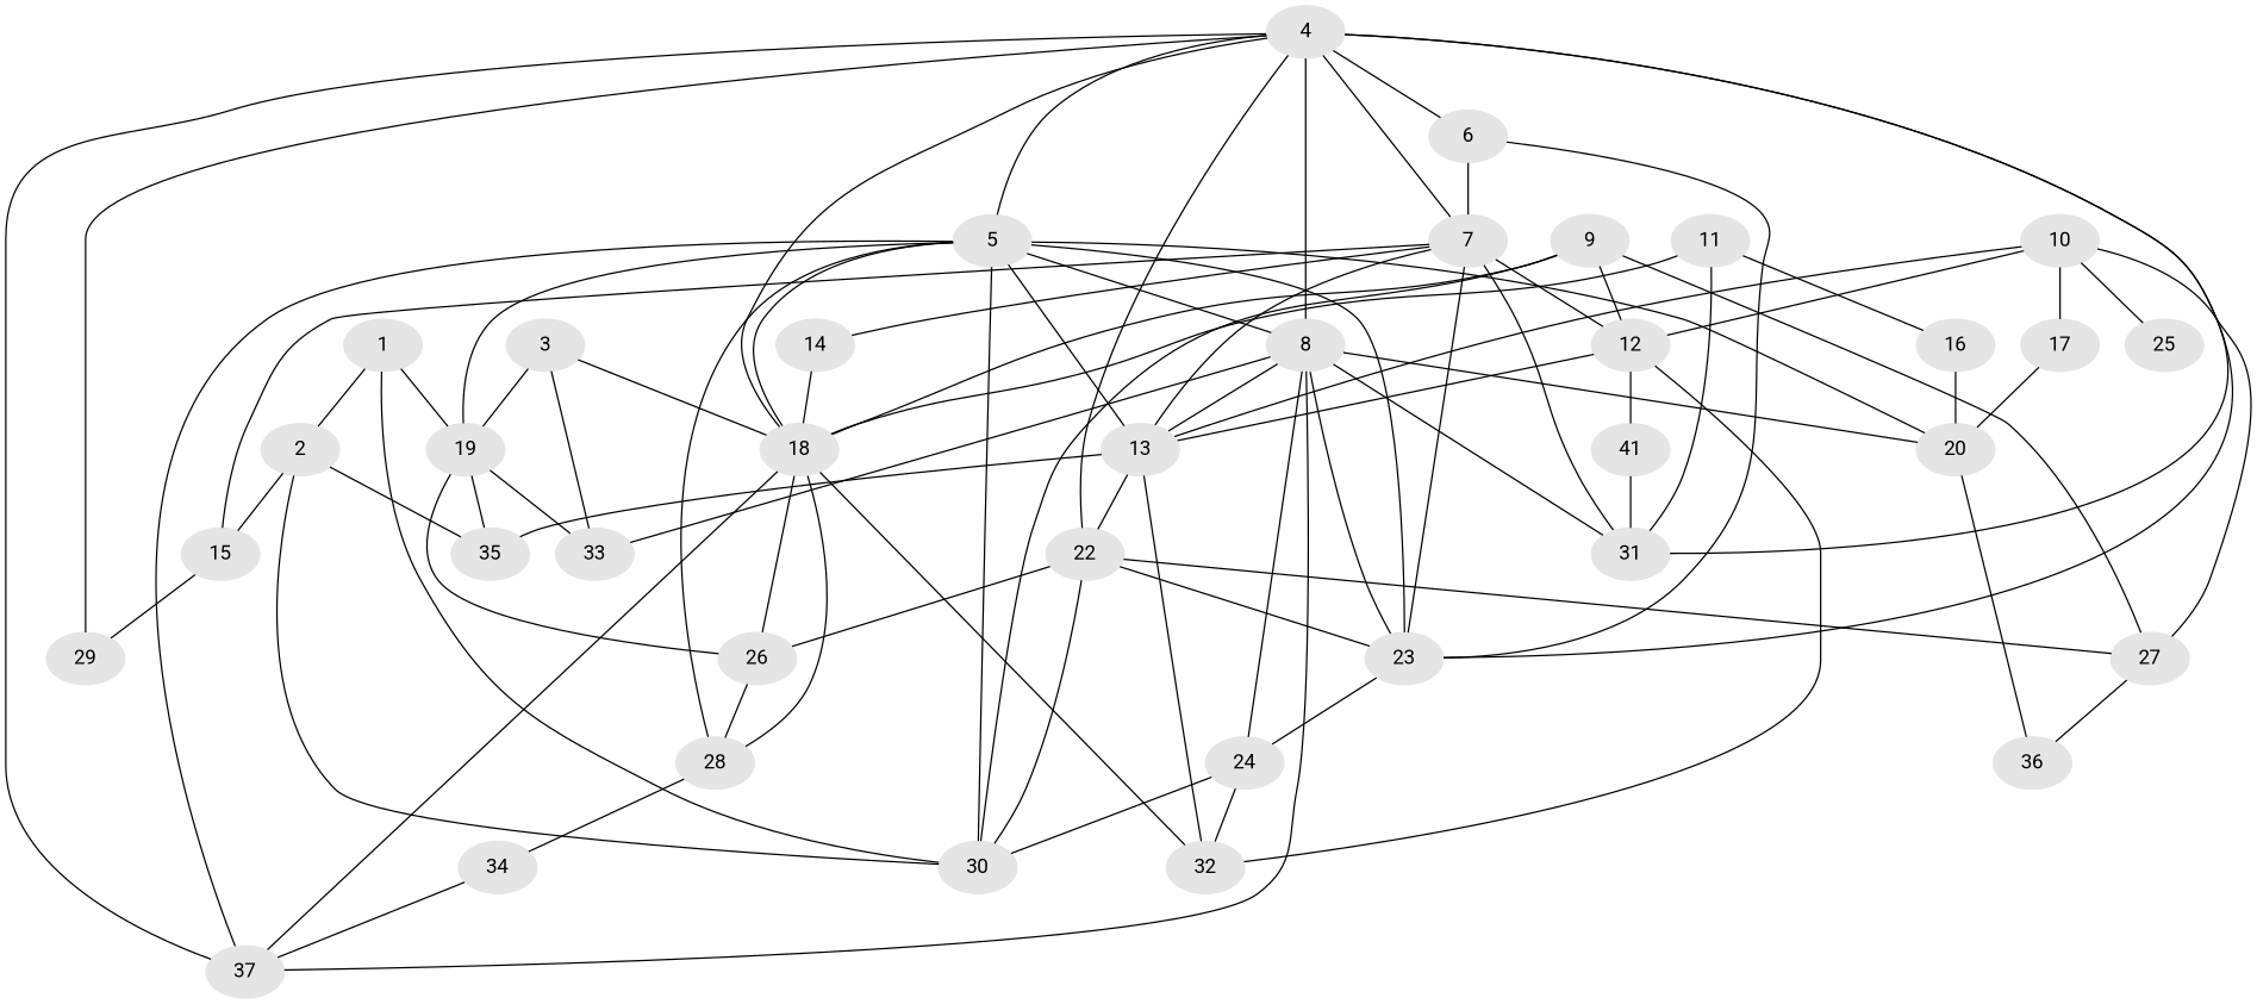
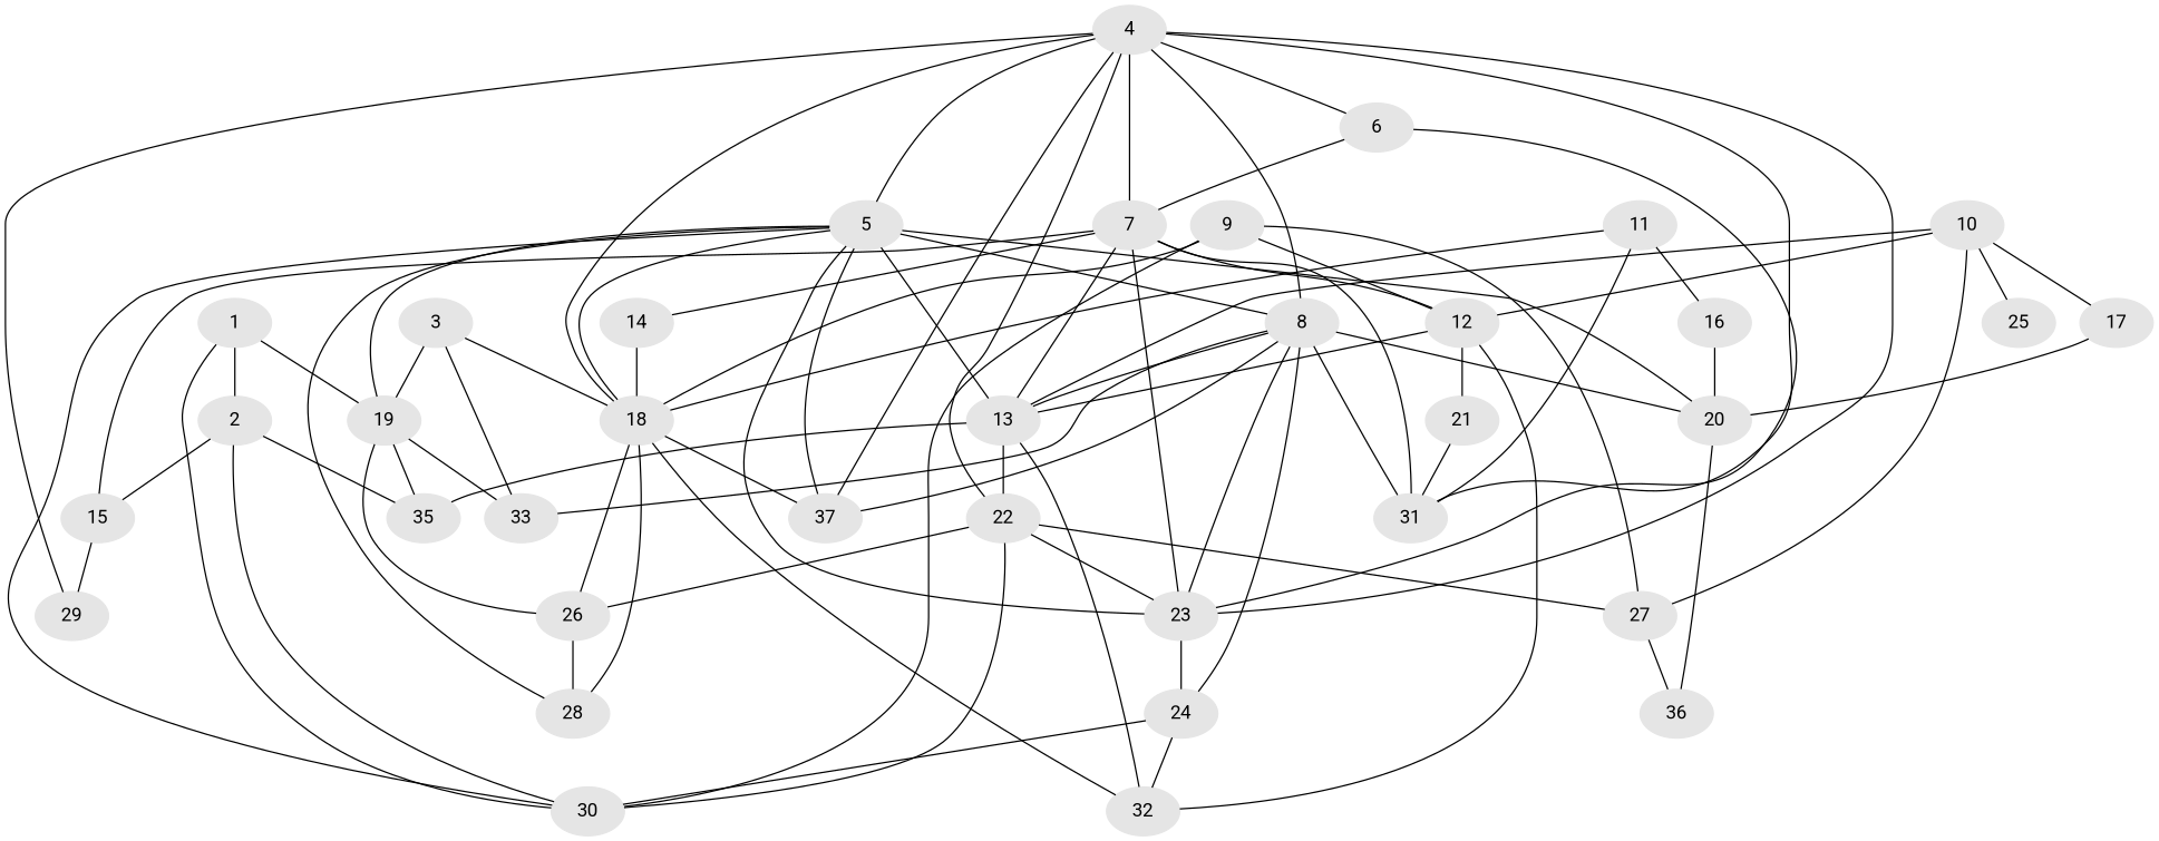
  graph {
    fontname=Roboto
    node [color=gray90 fontname=Roboto style=filled]
    edge [fontname=Roboto weight=1.0]
    1
    2
    19
    30
    15
    35
    33
    26
    29
    3
    18
    37
    28
    32
    4
    5
    6
    7
    8
    22
    23
    31
    13
    20
    12
    14
    24
    27
    36
-   34
-   21 [label=41]
+   21
    9
    10
    25
    17
    11
    16
    1 -- 2
    1 -- 19 [weight=2.0]
    1 -- 30
    2 -- 30
    2 -- 15
    2 -- 35
    19 -- 35
    19 -- 33
    19 -- 26
    15 -- 29
    26 -- 28
    3 -- 19
    3 -- 33
    3 -- 18
    18 -- 26
    18 -- 37
    18 -- 28
    18 -- 32
-   28 -- 34
    4 -- 29
    4 -- 18
    4 -- 37
    4 -- 5 [weight=2.0]
    4 -- 6
    4 -- 7
    4 -- 8 [weight=3.0]
    4 -- 22
    4 -- 23
    4 -- 31
    5 -- 19
    5 -- 30
    5 -- 18
    5 -- 37
    5 -- 28
    5 -- 8 [weight=3.0]
    5 -- 23
    5 -- 13
    5 -- 20
    6 -- 7 [weight=2.0]
    6 -- 23
    7 -- 15
    7 -- 23
    7 -- 31
    7 -- 13
    7 -- 12 [weight=2.0]
    7 -- 14
    8 -- 33
    8 -- 37
    8 -- 23
    8 -- 31
    8 -- 13
    8 -- 20
    8 -- 24
    22 -- 30
    22 -- 26
    22 -- 23
    22 -- 27
    23 -- 24 [weight=2.0]
    13 -- 35
    13 -- 32
    13 -- 22
    20 -- 36
    12 -- 32
    12 -- 13
    12 -- 21
    14 -- 18
    24 -- 30
    24 -- 32
    27 -- 36
-   34 -- 37
    21 -- 31
    9 -- 30
    9 -- 18
    9 -- 12
    9 -- 27
    10 -- 13
    10 -- 12
    10 -- 27
    10 -- 25
    10 -- 17
    17 -- 20
    11 -- 18
    11 -- 31
    11 -- 16
    16 -- 20
  }
